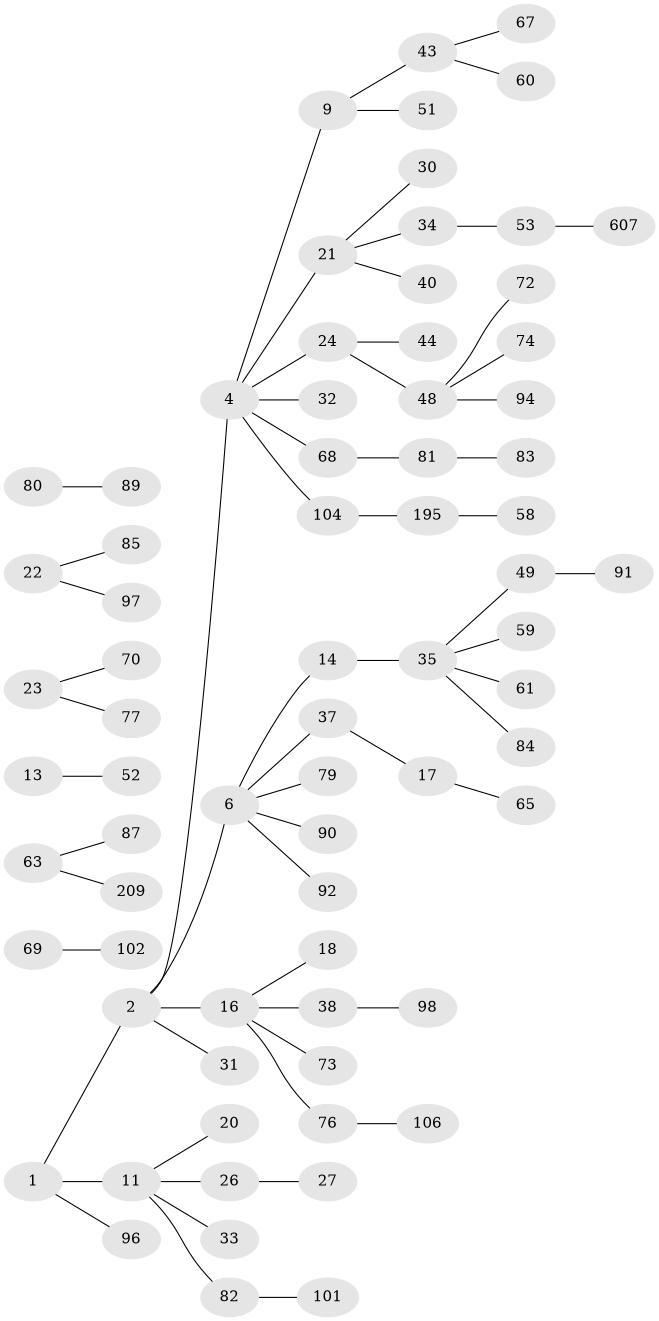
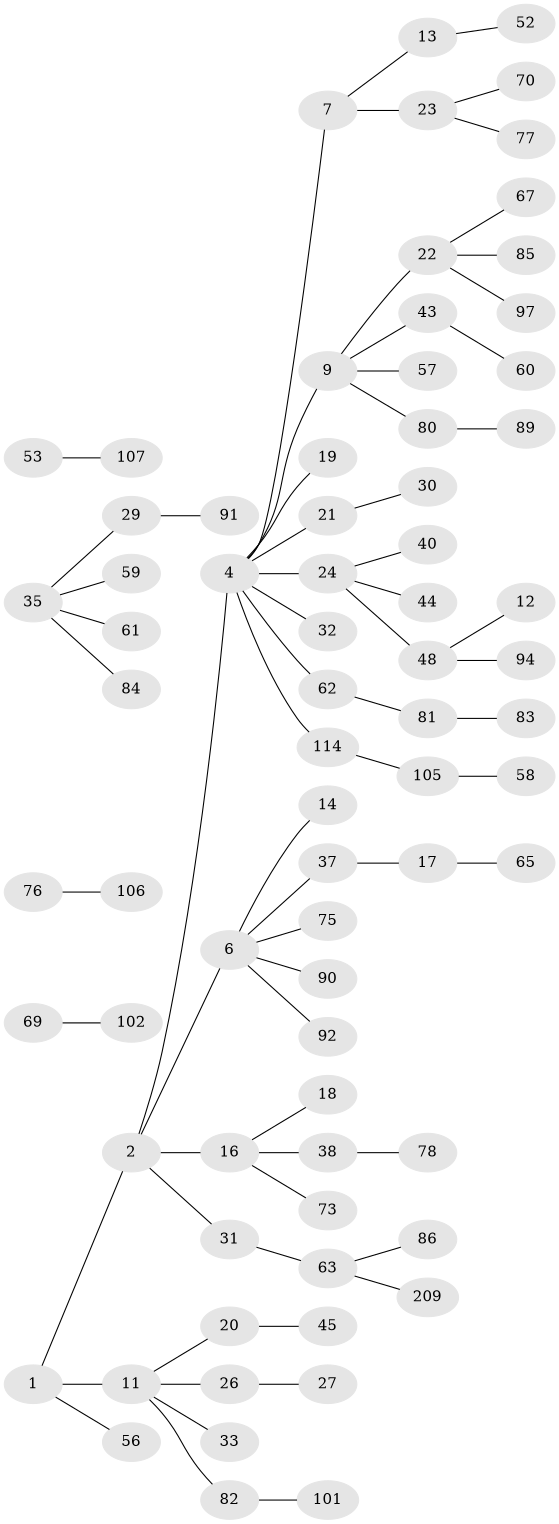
  graph {
    rankdir=LR
    node [color=gray90 style=filled]
    1 [super="+3"]
    2 [super="+28"]
    11 [super="+12"]
-   56 [label=96]
+   56
    4 [super="+5"]
    6 [super="+8"]
    16 [super="+66"]
    31
    20
    26 [super="+36"]
    33
    82
    69 [super="+88"]
    102
+   7 [super="+86"]
    9 [super="+10"]
+   19
    21 [super="+96"]
    24 [super="+25"]
    32 [super="+42"]
-   62 [label=68]
-   104
+   62
+   104 [label=114]
    14 [super="+75"]
    37
-   79
+   79 [label=75]
    90
    92
    18
    38 [super="+95"]
    73
    76 [super="+98"]
    63 [super="+71"]
    13 [super="+39"]
    23 [super="+35"]
    22 [super="+50"]
    43
-   51
+   51 [label=57]
    80
    30 [super="+49"]
-   34
    40
    44 [super="+54"]
    48 [super="+55"]
    81 [super="+93"]
-   105 [label=195]
+   105
    n46 [label=35 super="+108"]
    17 [super="+41"]
    52
    70
    77
    67
    85 [super="+100"]
    97
    60
    89
+   45 [super="+68"]
    27
    101
-   29 [super="+46" label=49]
+   29 [super="+46"]
    59
    61 [super="+64"]
    84
    65
    91
-   78 [label=98]
+   78
    106
    53 [super="+57"]
-   72
-   74 [super="+99"]
+   72 [label=12]
    94
-   87
+   87 [label=86]
    n72 [label=209]
-   107 [label=607]
+   107
    83
    58
    1 -- 2
    1 -- 11
    1 -- 56
    2 -- 4
    2 -- 6
    2 -- 16
    2 -- 31
    11 -- 20
    11 -- 26
    11 -- 33
    11 -- 82
+   4 -- 7
    4 -- 9
+   4 -- 19
    4 -- 21
    4 -- 24
    4 -- 32
    4 -- 62
    4 -- 104
    6 -- 14
    6 -- 37
    6 -- 79
    6 -- 90
    6 -- 92
    16 -- 18
    16 -- 38
    16 -- 73
-   16 -- 76
+   31 -- 63
+   20 -- 45
    26 -- 27
    82 -- 101
    69 -- 102
+   7 -- 13
+   7 -- 23
+   9 -- 22
    9 -- 43
    9 -- 51
+   9 -- 80
    21 -- 30
-   21 -- 34
-   21 -- 40
+   24 -- 40
    24 -- 44
    24 -- 48
    62 -- 81
    104 -- 105
-   14 -- n46
    37 -- 17
    38 -- 78
    76 -- 106
    63 -- 87
    63 -- n72
    13 -- 52
    23 -- 70
    23 -- 77
-   43 -- 67
+   22 -- 67
    22 -- 85
    22 -- 97
    43 -- 60
    80 -- 89
-   34 -- 53
    48 -- 72
-   48 -- 74
    48 -- 94
    81 -- 83
    105 -- 58
    n46 -- 29
    n46 -- 59
    n46 -- 61
    n46 -- 84
    17 -- 65
    29 -- 91
    53 -- 107
  }
